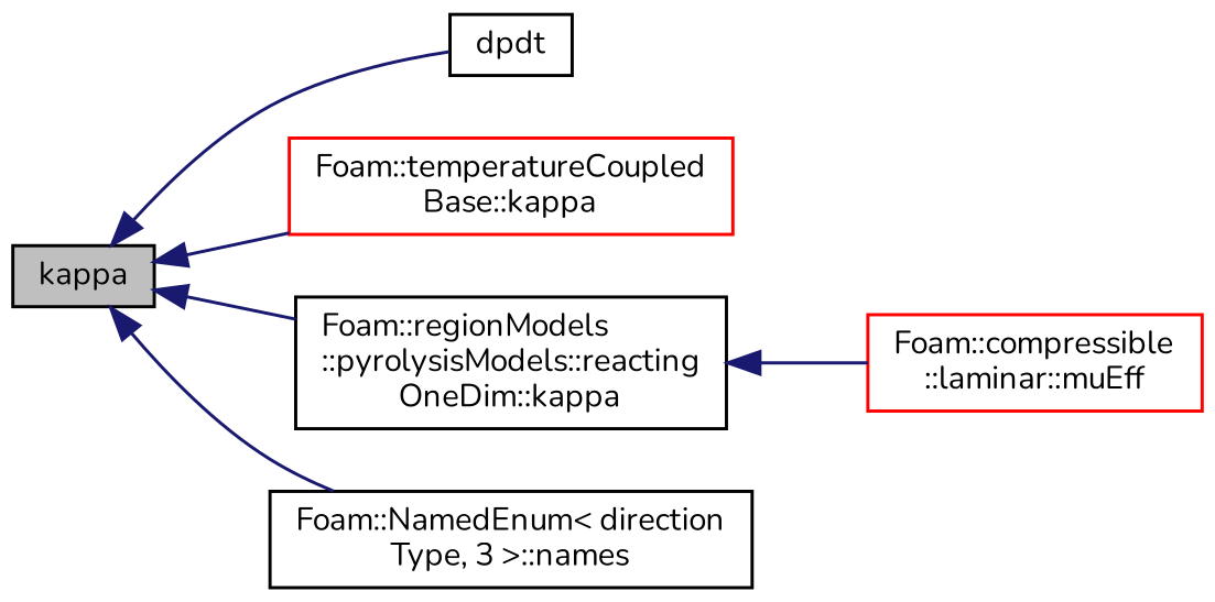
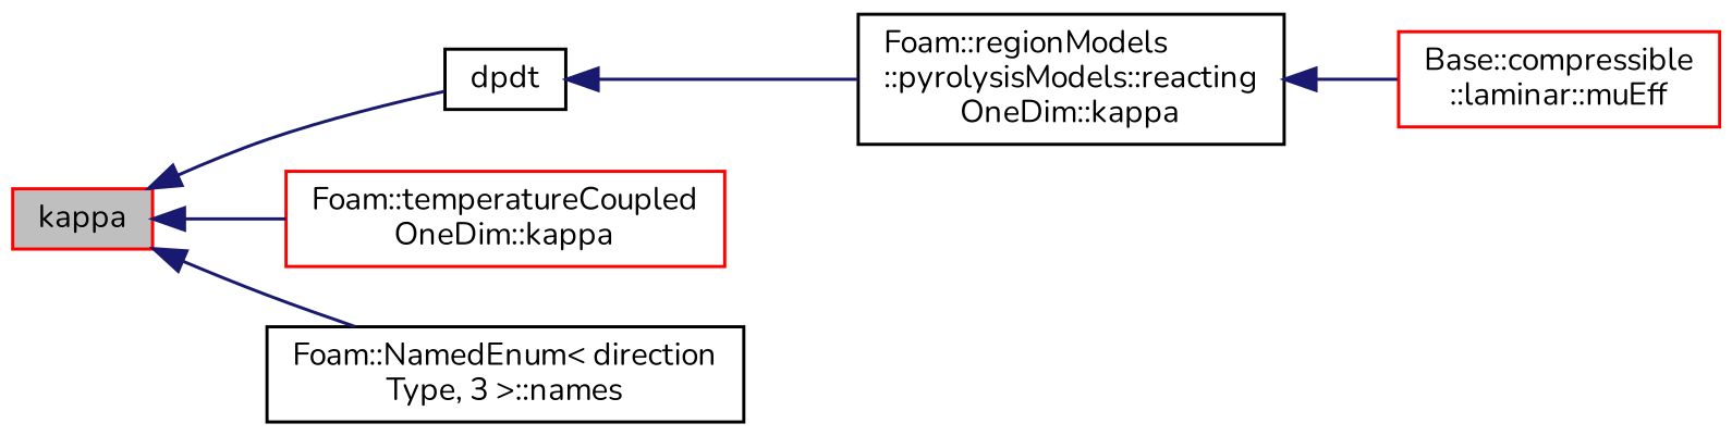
  digraph {
    fontname=Nunito
    rankdir=LR
    node [color=black fontname=Nunito fontsize=10 shape=record]
    edge [color=midnightblue dir=back fontname=Nunito fontsize=10 labelfontname=FreeSans labelfontsize=10 style=solid]
-   n1 [fillcolor=grey75 fontcolor=black height=0.2 label=kappa style=filled width=0.4]
+   n1 [color=red fillcolor=grey75 fontcolor=black height=0.2 label=kappa style=filled width=0.4]
    n2 [height=0.2 label=dpdt width=0.4]
-   n3 [color=red height=0.2 label="Foam::temperatureCoupled\lBase::kappa" width=0.4]
+   n3 [color=red height=0.2 label="Foam::temperatureCoupled\lOneDim::kappa" width=0.4]
    n4 [height=0.2 label="Foam::regionModels\l::pyrolysisModels::reacting\lOneDim::kappa" width=0.4]
    n5 [height=0.2 label="Foam::NamedEnum\< direction\lType, 3 \>::names" width=0.4]
-   n6 [color=red height=0.2 label="Foam::compressible\l::laminar::muEff" width=0.4]
+   n6 [color=red height=0.2 label="Base::compressible\l::laminar::muEff" width=0.4]
    n1 -> n2
    n1 -> n3
-   n1 -> n4
+   n2 -> n4
    n1 -> n5
    n4 -> n6
  }
